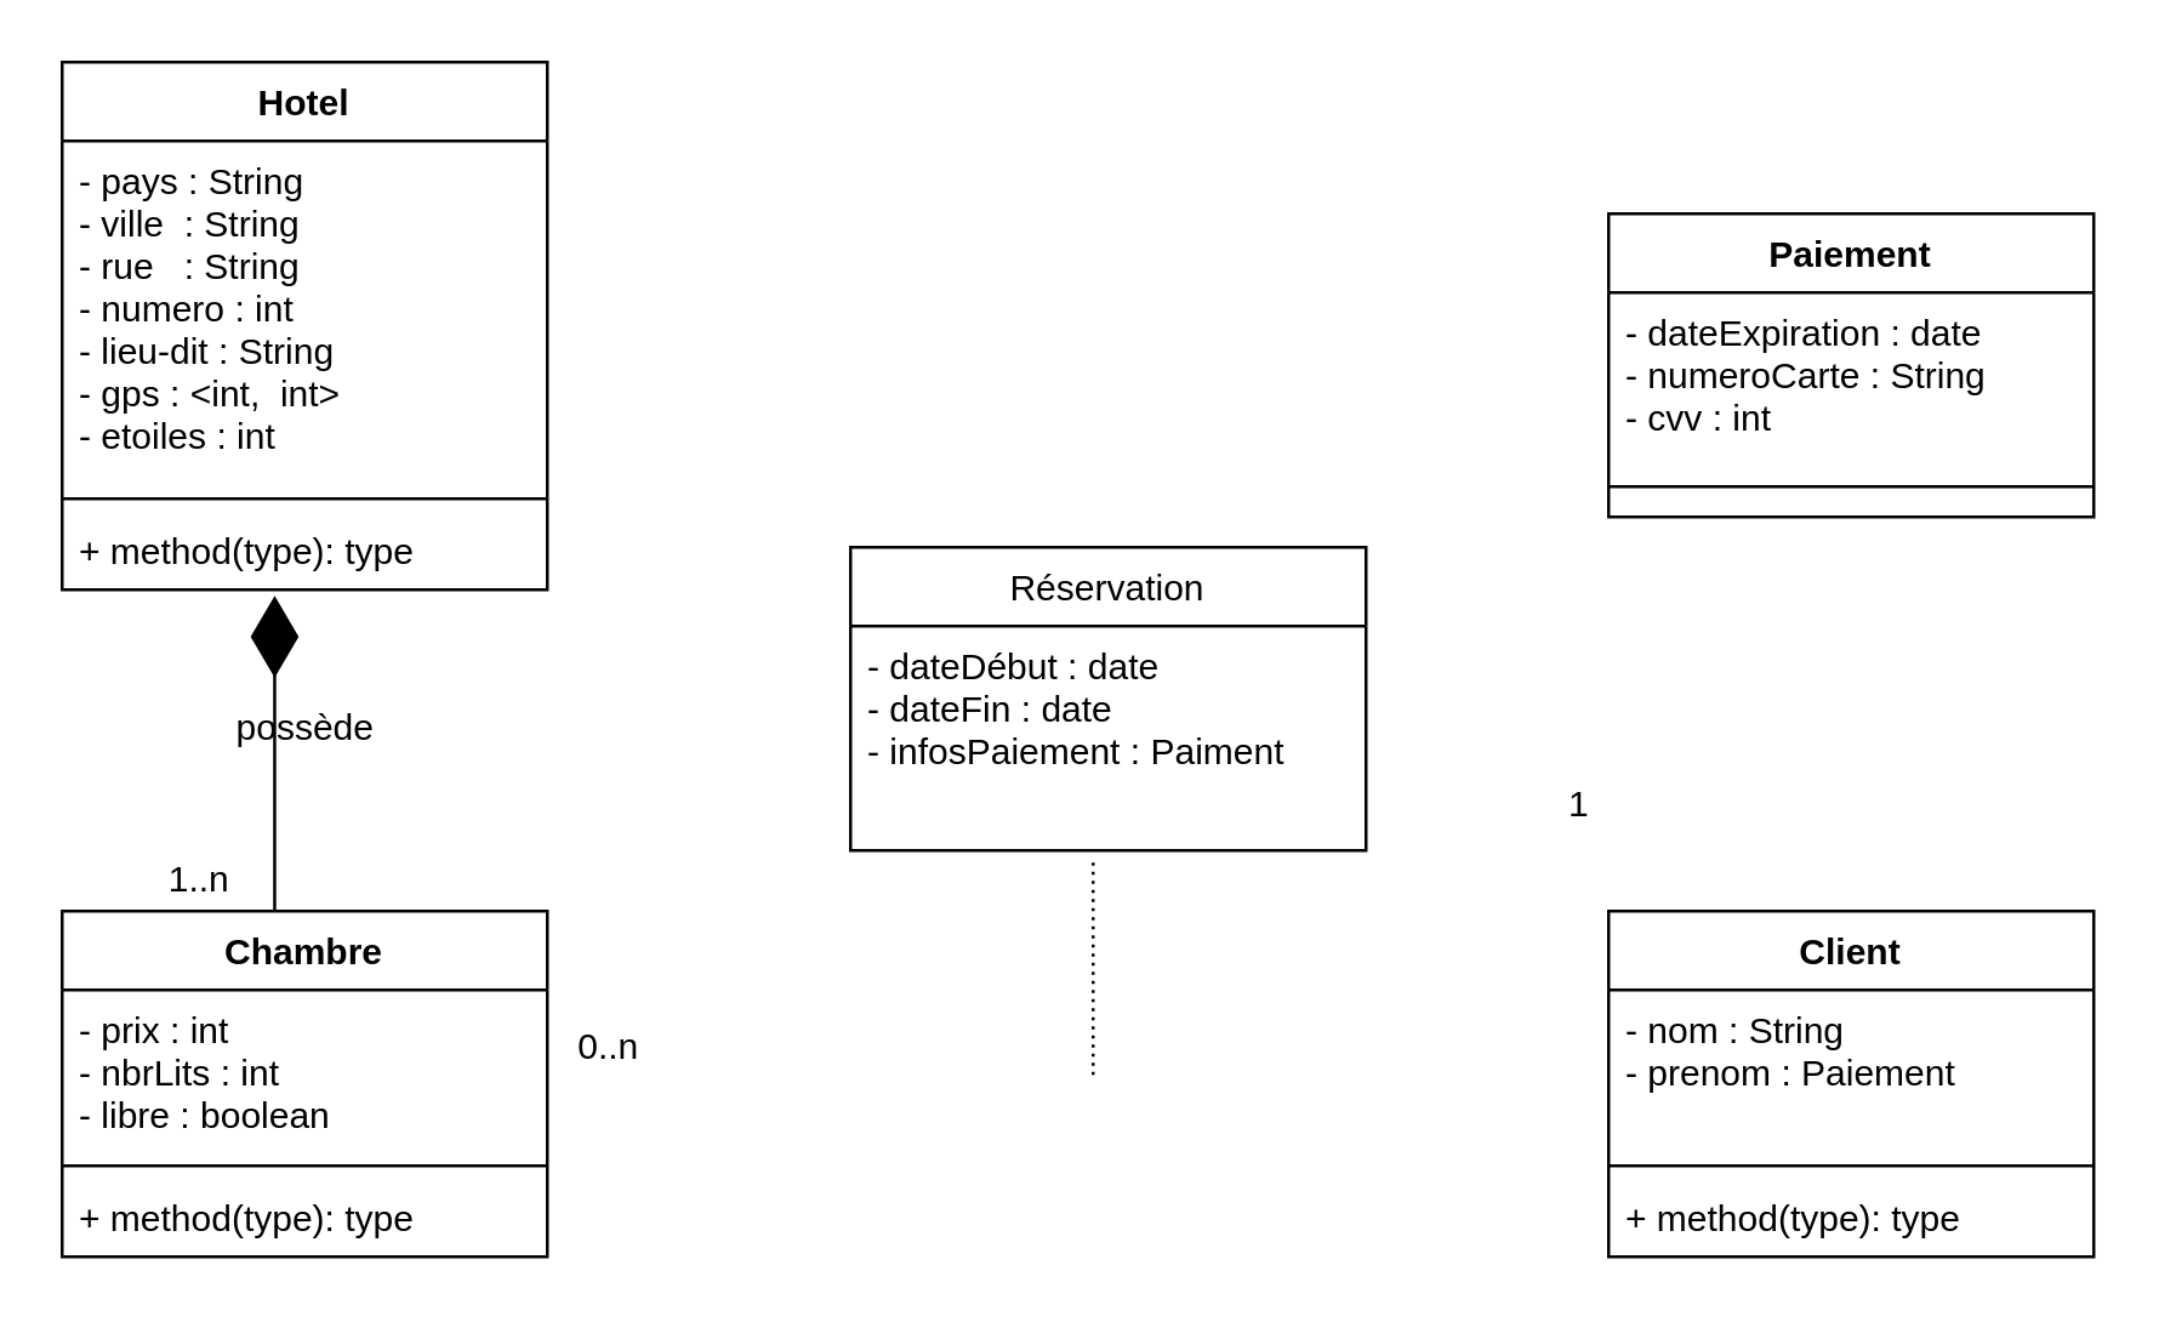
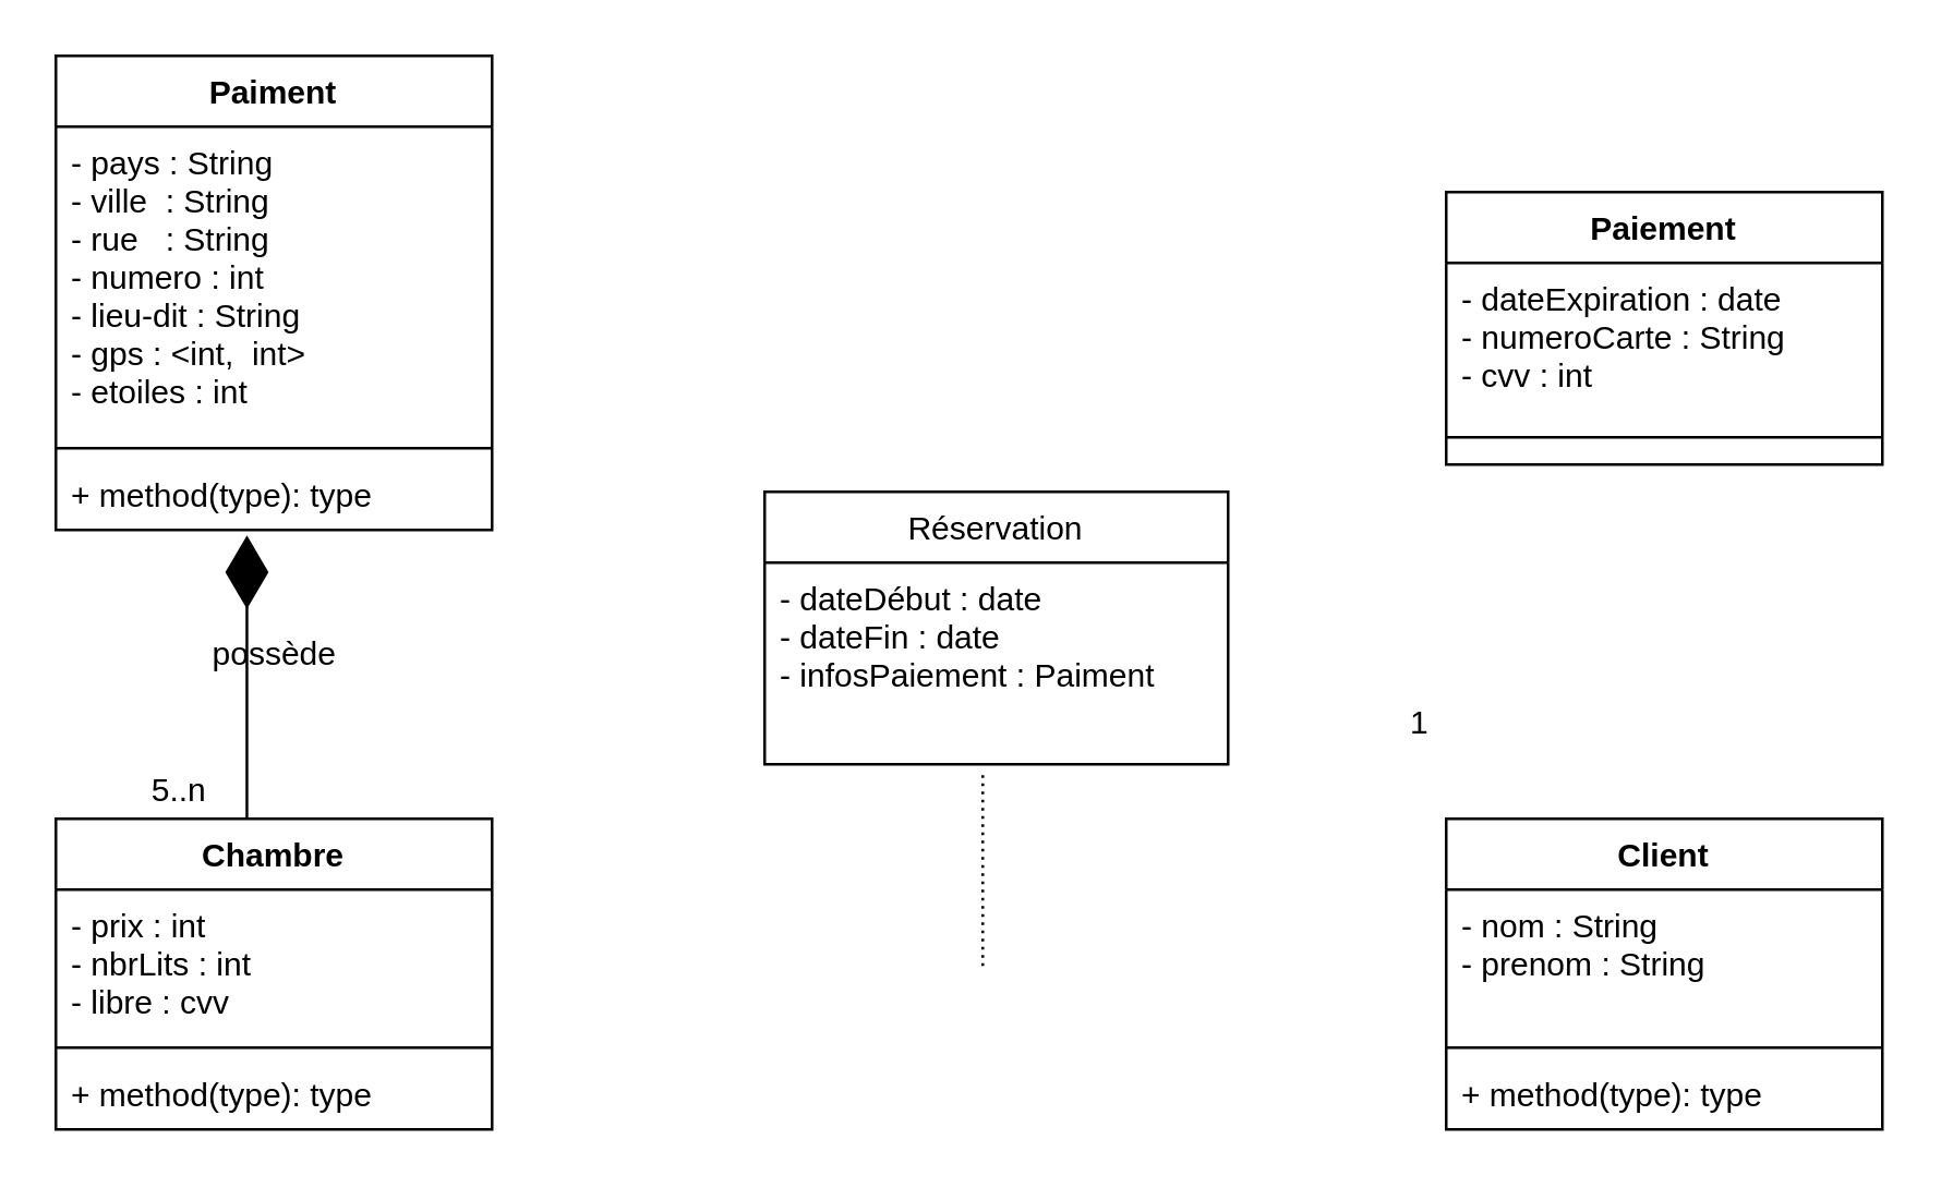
  <mxCell id="0" />
  <mxCell id="1" parent="0" />
- <mxCell id="2" value="Hotel" style="swimlane;fontStyle=1;align=center;verticalAlign=top;childLayout=stackLayout;horizontal=1;startSize=26;horizontalStack=0;resizeParent=1;resizeParentMax=0;resizeLast=0;collapsible=1;marginBottom=0;" parent="1" vertex="1"><mxGeometry x="20" y="20" width="160" height="174" as="geometry" /></mxCell>
+ <mxCell id="2" value="Paiment" style="swimlane;fontStyle=1;align=center;verticalAlign=top;childLayout=stackLayout;horizontal=1;startSize=26;horizontalStack=0;resizeParent=1;resizeParentMax=0;resizeLast=0;collapsible=1;marginBottom=0;" parent="1" vertex="1"><mxGeometry x="20" y="20" width="160" height="174" as="geometry" /></mxCell>
  <mxCell id="3" value="- pays : String&#10;- ville  : String&#10;- rue   : String&#10;- numero : int&#10;- lieu-dit : String&#10;- gps : &lt;int,  int&gt;&#10;- etoiles : int&#10;&#10;&#10;&#10;&#10;&#10;&#10;&#10;&#10;" style="text;strokeColor=none;fillColor=none;align=left;verticalAlign=top;spacingLeft=4;spacingRight=4;overflow=hidden;rotatable=0;points=[[0,0.5],[1,0.5]];portConstraint=eastwest;" parent="2" vertex="1"><mxGeometry y="26" width="160" height="114" as="geometry" /></mxCell>
  <mxCell id="4" value="" style="line;strokeWidth=1;fillColor=none;align=left;verticalAlign=middle;spacingTop=-1;spacingLeft=3;spacingRight=3;rotatable=0;labelPosition=right;points=[];portConstraint=eastwest;strokeColor=inherit;" parent="2" vertex="1"><mxGeometry y="140" width="160" height="8" as="geometry" /></mxCell>
  <mxCell id="5" value="+ method(type): type" style="text;strokeColor=none;fillColor=none;align=left;verticalAlign=top;spacingLeft=4;spacingRight=4;overflow=hidden;rotatable=0;points=[[0,0.5],[1,0.5]];portConstraint=eastwest;" parent="2" vertex="1"><mxGeometry y="148" width="160" height="26" as="geometry" /></mxCell>
  <mxCell id="6" value="Chambre" style="swimlane;fontStyle=1;align=center;verticalAlign=top;childLayout=stackLayout;horizontal=1;startSize=26;horizontalStack=0;resizeParent=1;resizeParentMax=0;resizeLast=0;collapsible=1;marginBottom=0;" parent="1" vertex="1"><mxGeometry x="20" y="300" width="160" height="114" as="geometry" /></mxCell>
- <mxCell id="7" value="- prix : int&#10;- nbrLits : int&#10;- libre : boolean&#10;" style="text;strokeColor=none;fillColor=none;align=left;verticalAlign=top;spacingLeft=4;spacingRight=4;overflow=hidden;rotatable=0;points=[[0,0.5],[1,0.5]];portConstraint=eastwest;" parent="6" vertex="1"><mxGeometry y="26" width="160" height="54" as="geometry" /></mxCell>
+ <mxCell id="7" value="- prix : int&#10;- nbrLits : int&#10;- libre : cvv&#10;" style="text;strokeColor=none;fillColor=none;align=left;verticalAlign=top;spacingLeft=4;spacingRight=4;overflow=hidden;rotatable=0;points=[[0,0.5],[1,0.5]];portConstraint=eastwest;" parent="6" vertex="1"><mxGeometry y="26" width="160" height="54" as="geometry" /></mxCell>
  <mxCell id="8" value="" style="line;strokeWidth=1;fillColor=none;align=left;verticalAlign=middle;spacingTop=-1;spacingLeft=3;spacingRight=3;rotatable=0;labelPosition=right;points=[];portConstraint=eastwest;strokeColor=inherit;" parent="6" vertex="1"><mxGeometry y="80" width="160" height="8" as="geometry" /></mxCell>
  <mxCell id="9" value="+ method(type): type" style="text;strokeColor=none;fillColor=none;align=left;verticalAlign=top;spacingLeft=4;spacingRight=4;overflow=hidden;rotatable=0;points=[[0,0.5],[1,0.5]];portConstraint=eastwest;" parent="6" vertex="1"><mxGeometry y="88" width="160" height="26" as="geometry" /></mxCell>
  <mxCell id="10" value="&lt;div&gt;possède&lt;/div&gt;" style="text;html=1;align=center;verticalAlign=middle;resizable=0;points=[];autosize=1;strokeColor=none;fillColor=none;" vertex="1" parent="1"><mxGeometry x="65" y="225" width="70" height="30" as="geometry" /></mxCell>
  <mxCell id="11" value="Client" style="swimlane;fontStyle=1;align=center;verticalAlign=top;childLayout=stackLayout;horizontal=1;startSize=26;horizontalStack=0;resizeParent=1;resizeParentMax=0;resizeLast=0;collapsible=1;marginBottom=0;" vertex="1" parent="1"><mxGeometry x="530" y="300" width="160" height="114" as="geometry" /></mxCell>
- <mxCell id="12" value="- nom : String&#10;- prenom : Paiement&#10;" style="text;strokeColor=none;fillColor=none;align=left;verticalAlign=top;spacingLeft=4;spacingRight=4;overflow=hidden;rotatable=0;points=[[0,0.5],[1,0.5]];portConstraint=eastwest;" vertex="1" parent="11"><mxGeometry y="26" width="160" height="54" as="geometry" /></mxCell>
+ <mxCell id="12" value="- nom : String&#10;- prenom : String&#10;" style="text;strokeColor=none;fillColor=none;align=left;verticalAlign=top;spacingLeft=4;spacingRight=4;overflow=hidden;rotatable=0;points=[[0,0.5],[1,0.5]];portConstraint=eastwest;" vertex="1" parent="11"><mxGeometry y="26" width="160" height="54" as="geometry" /></mxCell>
  <mxCell id="13" value="" style="line;strokeWidth=1;fillColor=none;align=left;verticalAlign=middle;spacingTop=-1;spacingLeft=3;spacingRight=3;rotatable=0;labelPosition=right;points=[];portConstraint=eastwest;strokeColor=inherit;" vertex="1" parent="11"><mxGeometry y="80" width="160" height="8" as="geometry" /></mxCell>
  <mxCell id="14" value="+ method(type): type" style="text;strokeColor=none;fillColor=none;align=left;verticalAlign=top;spacingLeft=4;spacingRight=4;overflow=hidden;rotatable=0;points=[[0,0.5],[1,0.5]];portConstraint=eastwest;" vertex="1" parent="11"><mxGeometry y="88" width="160" height="26" as="geometry" /></mxCell>
  <mxCell id="15" value="" style="endArrow=none;html=1;rounded=0;dashed=1;dashPattern=1 2;" edge="1" parent="1"><mxGeometry relative="1" as="geometry"><mxPoint x="360" y="354" as="sourcePoint" /><mxPoint x="360" y="284" as="targetPoint" /></mxGeometry></mxCell>
  <mxCell id="16" value="Réservation" style="swimlane;fontStyle=0;childLayout=stackLayout;horizontal=1;startSize=26;fillColor=none;horizontalStack=0;resizeParent=1;resizeParentMax=0;resizeLast=0;collapsible=1;marginBottom=0;" vertex="1" parent="1"><mxGeometry x="280" y="180" width="170" height="100" as="geometry" /></mxCell>
  <mxCell id="17" value="- dateDébut : date&#10;- dateFin : date&#10;- infosPaiement : Paiment&#10;" style="text;strokeColor=none;fillColor=none;align=left;verticalAlign=top;spacingLeft=4;spacingRight=4;overflow=hidden;rotatable=0;points=[[0,0.5],[1,0.5]];portConstraint=eastwest;" vertex="1" parent="16"><mxGeometry y="26" width="170" height="74" as="geometry" /></mxCell>
  <mxCell id="18" value="Paiement" style="swimlane;fontStyle=1;align=center;verticalAlign=top;childLayout=stackLayout;horizontal=1;startSize=26;horizontalStack=0;resizeParent=1;resizeParentMax=0;resizeLast=0;collapsible=1;marginBottom=0;" vertex="1" parent="1"><mxGeometry x="530" y="70" width="160" height="100" as="geometry" /></mxCell>
  <mxCell id="19" value="- dateExpiration : date&#10;- numeroCarte : String&#10;- cvv : int&#10;" style="text;strokeColor=none;fillColor=none;align=left;verticalAlign=top;spacingLeft=4;spacingRight=4;overflow=hidden;rotatable=0;points=[[0,0.5],[1,0.5]];portConstraint=eastwest;" vertex="1" parent="18"><mxGeometry y="26" width="160" height="54" as="geometry" /></mxCell>
  <mxCell id="20" value="" style="line;strokeWidth=1;fillColor=none;align=left;verticalAlign=middle;spacingTop=-1;spacingLeft=3;spacingRight=3;rotatable=0;labelPosition=right;points=[];portConstraint=eastwest;strokeColor=inherit;" vertex="1" parent="18"><mxGeometry y="80" width="160" height="20" as="geometry" /></mxCell>
- <mxCell id="21" value="0..n" style="text;html=1;align=center;verticalAlign=middle;resizable=0;points=[];autosize=1;strokeColor=none;fillColor=none;" vertex="1" parent="1"><mxGeometry x="180" y="330" width="40" height="30" as="geometry" /></mxCell>
  <mxCell id="22" value="1" style="text;html=1;align=center;verticalAlign=middle;resizable=0;points=[];autosize=1;strokeColor=none;fillColor=none;" vertex="1" parent="1"><mxGeometry x="505" y="250" width="30" height="30" as="geometry" /></mxCell>
  <mxCell id="23" value="" style="endArrow=diamondThin;endFill=1;endSize=24;html=1;rounded=0;entryX=0.438;entryY=1.077;entryDx=0;entryDy=0;entryPerimeter=0;exitX=0.438;exitY=0;exitDx=0;exitDy=0;exitPerimeter=0;" edge="1" parent="1" source="6" target="5"><mxGeometry width="160" relative="1" as="geometry"><mxPoint x="-100" y="279" as="sourcePoint" /><mxPoint x="60" y="279" as="targetPoint" /></mxGeometry></mxCell>
- <mxCell id="24" value="1..n" style="text;html=1;align=center;verticalAlign=middle;resizable=0;points=[];autosize=1;strokeColor=none;fillColor=none;" vertex="1" parent="1"><mxGeometry x="45" y="275" width="40" height="30" as="geometry" /></mxCell>
+ <mxCell id="24" value="5..n" style="text;html=1;align=center;verticalAlign=middle;resizable=0;points=[];autosize=1;strokeColor=none;fillColor=none;" vertex="1" parent="1"><mxGeometry x="45" y="275" width="40" height="30" as="geometry" /></mxCell>
